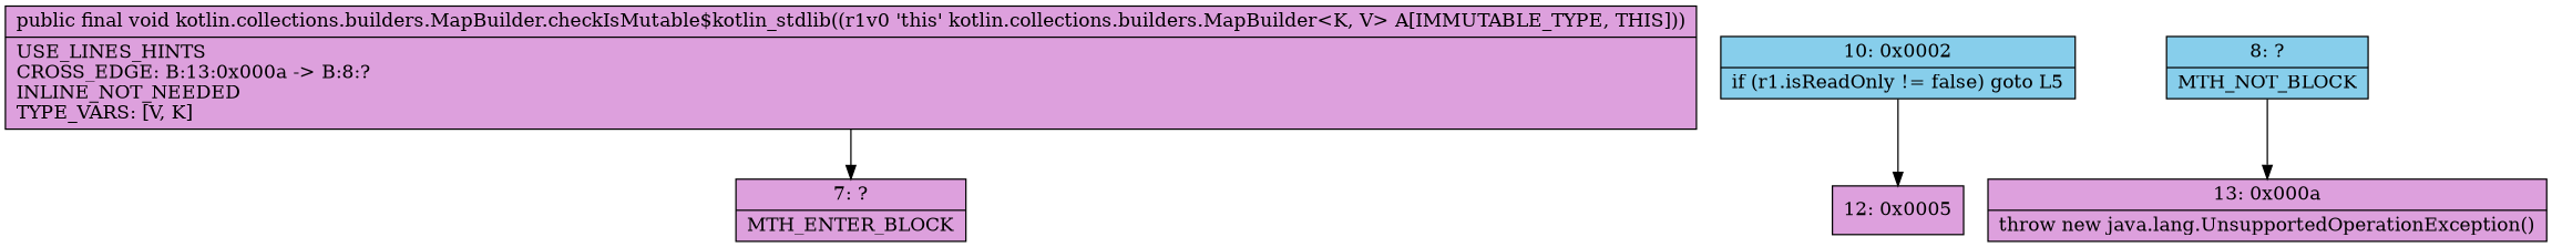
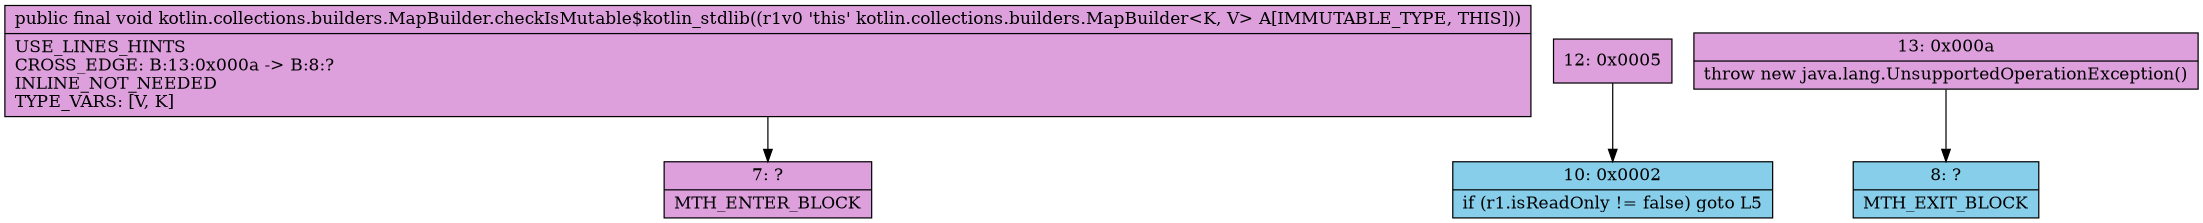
  digraph {
    node [fillcolor=plum shape=record style=filled]
    n1 [label="{7\:\ ?|MTH_ENTER_BLOCK\l}"]
    n2 [fillcolor=skyblue label="{10\:\ 0x0002|if (r1.isReadOnly != false) goto L5\l}"]
    n3 [label="{12\:\ 0x0005}"]
-   n4 [fillcolor=skyblue label="{8\:\ ?|MTH_NOT_BLOCK\l}"]
+   n4 [fillcolor=skyblue label="{8\:\ ?|MTH_EXIT_BLOCK\l}"]
    n5 [label="{13\:\ 0x000a|throw new java.lang.UnsupportedOperationException()\l}"]
    n6 [label="{public final void kotlin.collections.builders.MapBuilder.checkIsMutable$kotlin_stdlib((r1v0 'this' kotlin.collections.builders.MapBuilder\<K, V\> A[IMMUTABLE_TYPE, THIS]))  | USE_LINES_HINTS\lCROSS_EDGE: B:13:0x000a \-\> B:8:?\lINLINE_NOT_NEEDED\lTYPE_VARS: [V, K]\l}"]
-   n2 -> n3
-   n4 -> n5
+   n3 -> n2
+   n5 -> n4
    n6 -> n1
  }
